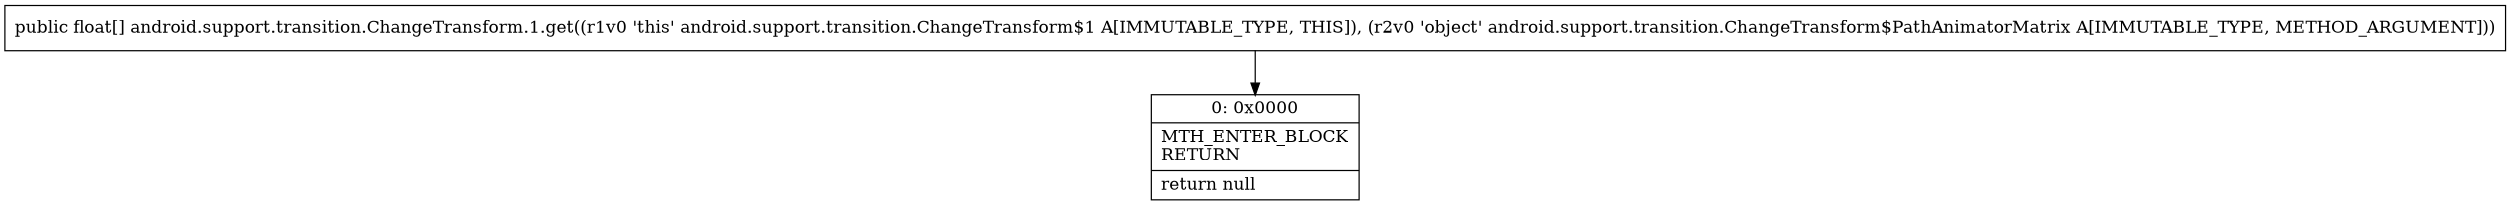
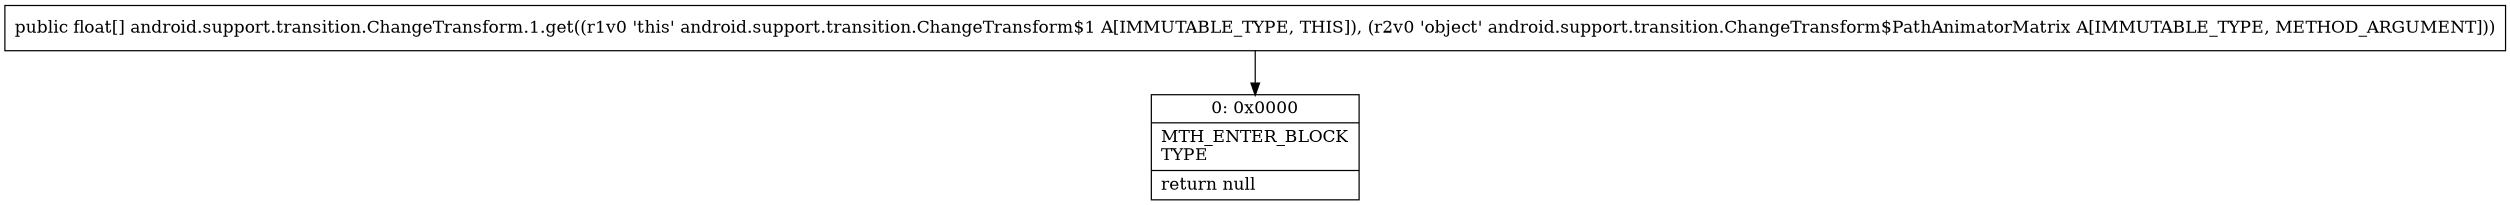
  digraph {
    node [shape=record]
-   n1 [label="{0\:\ 0x0000|MTH_ENTER_BLOCK\lRETURN\l|return null\l}"]
+   n1 [label="{0\:\ 0x0000|MTH_ENTER_BLOCK\lTYPE\l|return null\l}"]
    n2 [label="{public float[] android.support.transition.ChangeTransform.1.get((r1v0 'this' android.support.transition.ChangeTransform$1 A[IMMUTABLE_TYPE, THIS]), (r2v0 'object' android.support.transition.ChangeTransform$PathAnimatorMatrix A[IMMUTABLE_TYPE, METHOD_ARGUMENT])) }"]
    n2 -> n1
  }
